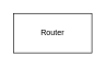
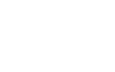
  <mxCell id="0" />
  <mxCell id="1" parent="0" />
- <mxCell id="2" value="Router" style="rounded=0;whiteSpace=wrap;html=1;" vertex="1" parent="1"><mxGeometry x="20" y="20" width="120" height="60" as="geometry" /></mxCell>
